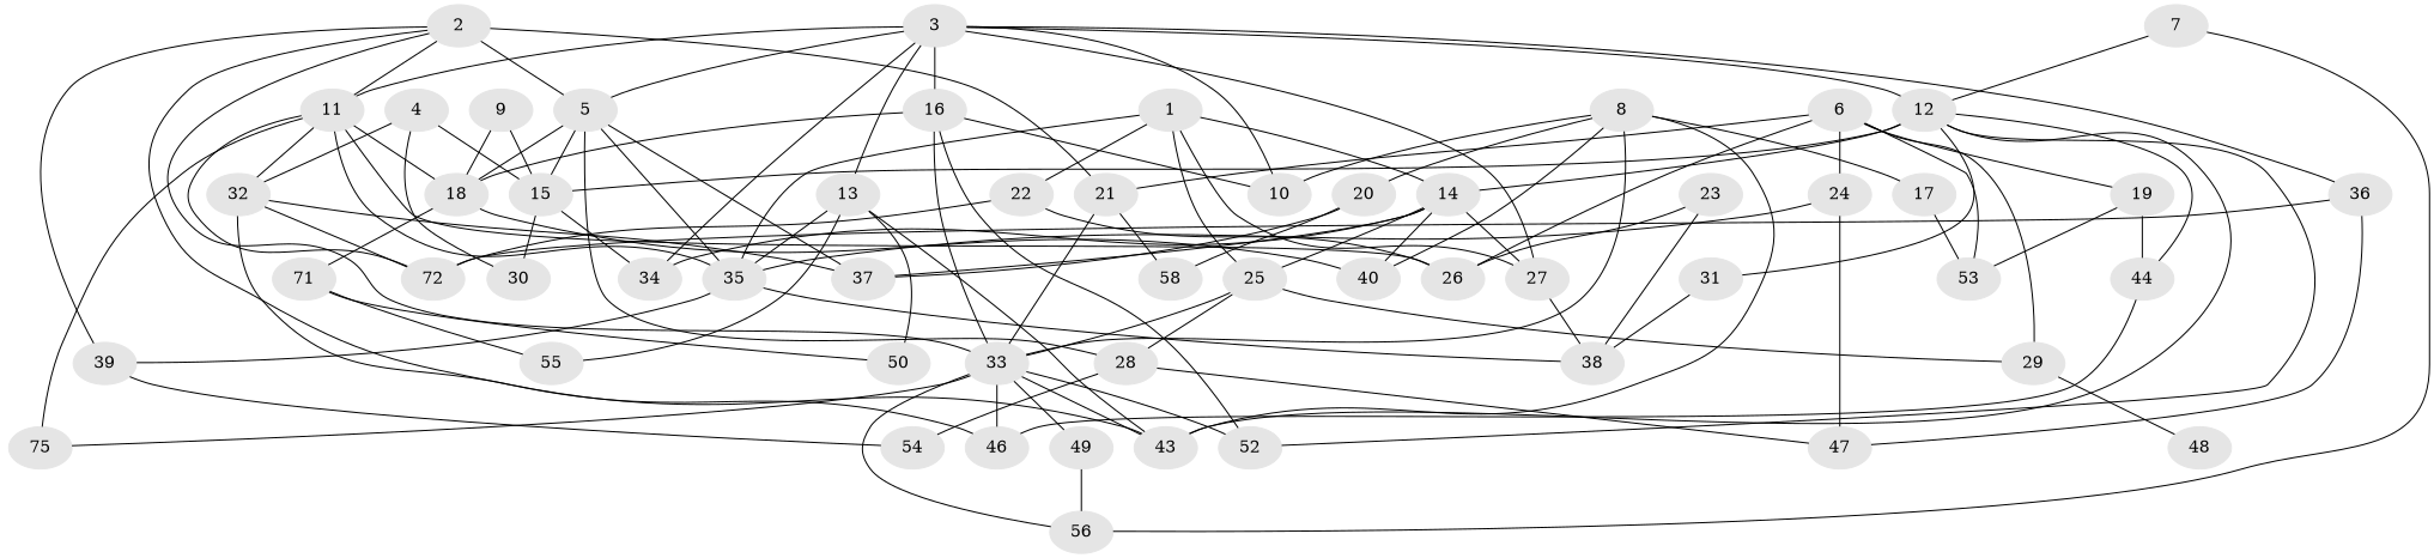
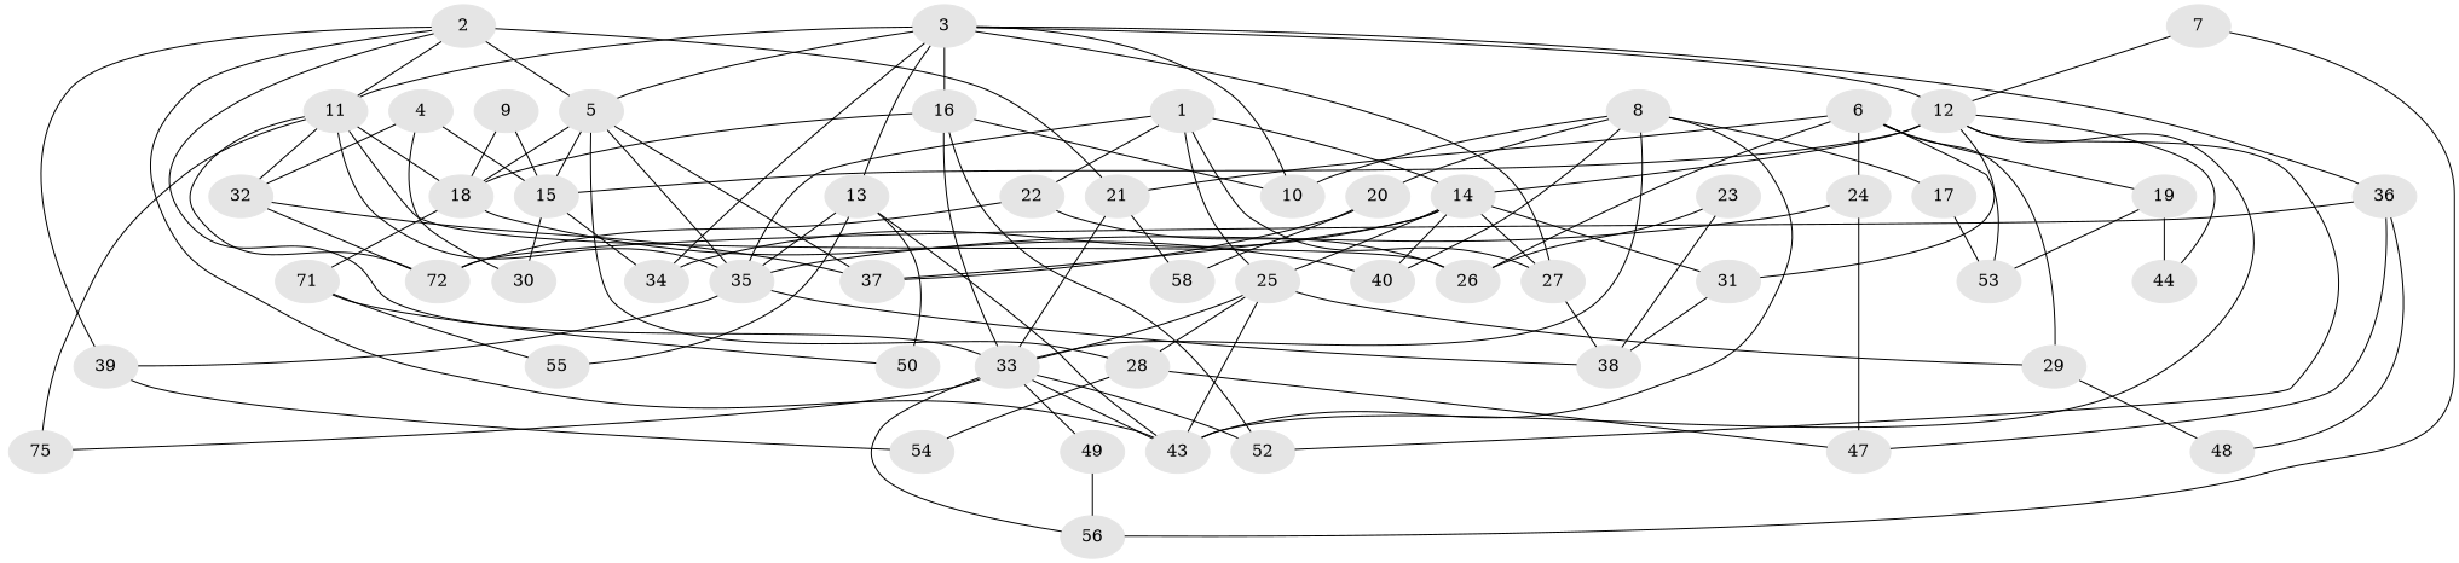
  graph {
    node [color=gray90 style=filled]
    edge [weight=1.0]
    1
    14
    22
    25
    27
    35
    34
    37
    40
    31
    26
    n12 [label=72]
    33
    43
    28
    29
    38
    39
    2
    5
    11
    21
    15
    18
    32
    n26 [label=75]
    n27 [label=58]
    56
    52
-   46
    49
    54
    3
    10
    12
    13
    16
    36
    44
    50
    55
    47
    48
    4
    30
    7
    n47 [label=71]
    6
    19
    24
    53
    8
    17
    20
    9
    23
    1 -- 14
    1 -- 22
    1 -- 25
    1 -- 27
    1 -- 35
    14 -- 25
    14 -- 27
    14 -- 34 [weight=2.0]
    14 -- 37
    14 -- 40
+   14 -- 31
    22 -- 26
    22 -- n12
    25 -- 33
+   25 -- 43
    25 -- 28
    25 -- 29
    27 -- 38
    35 -- 38
    35 -- 39
    31 -- 38
    33 -- 43
    33 -- n26
    33 -- 56
    33 -- 52
-   33 -- 46
    33 -- 49
    28 -- 54
    28 -- 47
    29 -- 48
    39 -- 54
    2 -- 33
    2 -- 43
    2 -- 39
    2 -- 5 [weight=3.0]
    2 -- 11
    2 -- 21
    5 -- 35 [weight=3.0]
    5 -- 37
    5 -- 28
    5 -- 15
    5 -- 18
    11 -- 35
    11 -- 26
    11 -- n12
    11 -- 18
    11 -- 32
    11 -- n26 [weight=2.0]
    21 -- 33
    21 -- n27
    15 -- 34
    15 -- 30
    18 -- 40
    18 -- n47
    32 -- 37
    32 -- n12
-   32 -- 46
    49 -- 56
    3 -- 27 [weight=2.0]
    3 -- 34
    3 -- 5
    3 -- 11 [weight=4.0]
    3 -- 10
    3 -- 12 [weight=3.0]
    3 -- 13
    3 -- 16
    3 -- 36
    12 -- 14 [weight=2.0]
    12 -- 31
    12 -- 43
    12 -- 15
    12 -- 52
    12 -- 44
    13 -- 35 [weight=2.0]
    13 -- 43
    13 -- 50
    13 -- 55
    16 -- 33
    16 -- 18
    16 -- 52
    16 -- 10
    36 -- n12
    36 -- 47
-   44 -- 46
+   36 -- 48
    4 -- 15
    4 -- 32
    4 -- 30
    7 -- 56
    7 -- 12
    n47 -- 50
    n47 -- 55
    6 -- 26
    6 -- 29
    6 -- 21
    6 -- 19
    6 -- 24
    6 -- 53
    19 -- 44
    19 -- 53
    24 -- 35 [weight=2.0]
    24 -- 47
    8 -- 40
    8 -- 33
    8 -- 43
    8 -- 10
    8 -- 17
    8 -- 20
    17 -- 53
    20 -- 37
    20 -- n27
    9 -- 15
    9 -- 18
    23 -- 26
    23 -- 38
  }
